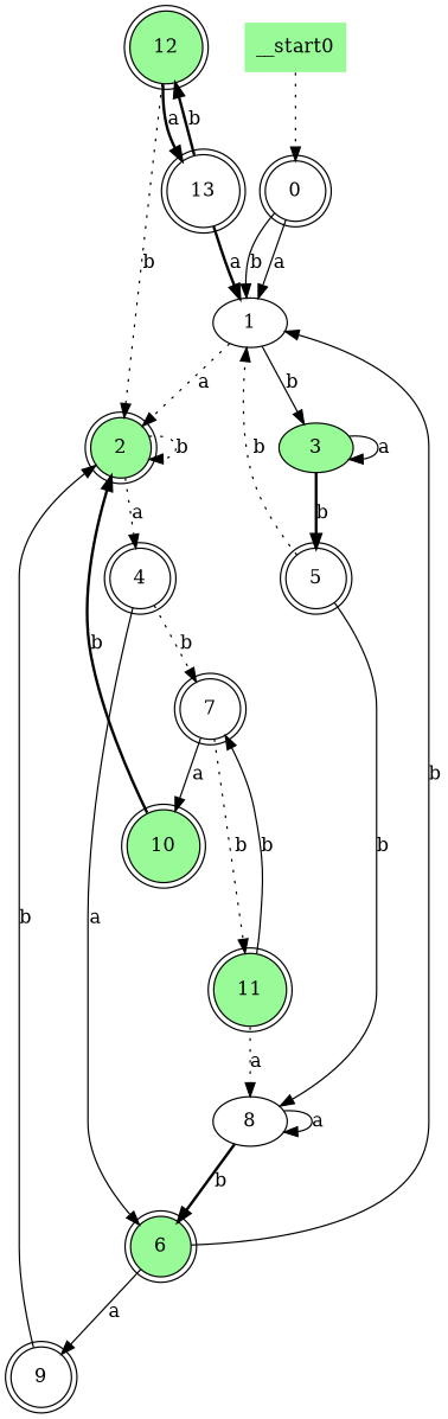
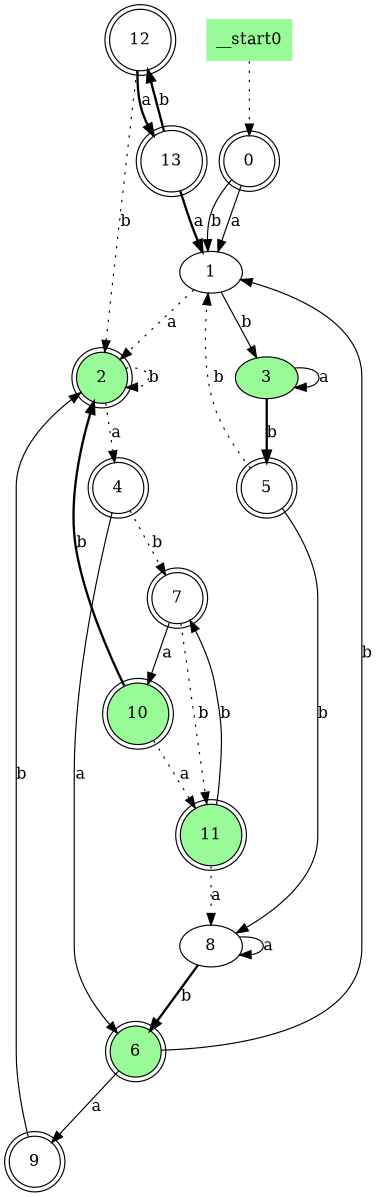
  digraph {
    node [fillcolor=white shape=doublecircle style=filled]
    edge [style=solid]
    __start0 [fillcolor=palegreen shape=none]
    0
    1 [shape=""]
    2 [fillcolor=palegreen]
    3 [fillcolor=palegreen shape=""]
    4
    5
    6 [fillcolor=palegreen]
    7
    8 [shape=""]
    9
    10 [fillcolor=palegreen]
    11 [fillcolor=palegreen]
-   12 [fillcolor=palegreen]
+   12
    13
    __start0 -> 0 [style=dotted]
    0 -> 1 [label=a]
    0 -> 1 [label=b]
    1 -> 2 [label=a style=dotted]
    1 -> 3 [label=b]
    2 -> 2 [label=b style=dotted]
    2 -> 4 [label=a style=dotted]
    3 -> 3 [label=a]
    3 -> 5 [label=b style=bold]
    4 -> 6 [label=a]
    4 -> 7 [label=b style=dotted]
    5 -> 1 [label=b style=dotted]
    5 -> 8 [label=b]
    6 -> 1 [label=b]
    6 -> 9 [label=a]
    7 -> 10 [label=a]
    7 -> 11 [label=b style=dotted]
    8 -> 6 [label=b style=bold]
    8 -> 8 [label=a]
    9 -> 2 [label=b]
    10 -> 2 [label=b style=bold]
+   10 -> 11 [label=a style=dotted]
    11 -> 7 [label=b]
    11 -> 8 [label=a style=dotted]
    12 -> 2 [label=b style=dotted]
    12 -> 13 [label=a style=bold]
    13 -> 1 [label=a style=bold]
    13 -> 12 [label=b style=bold]
  }
